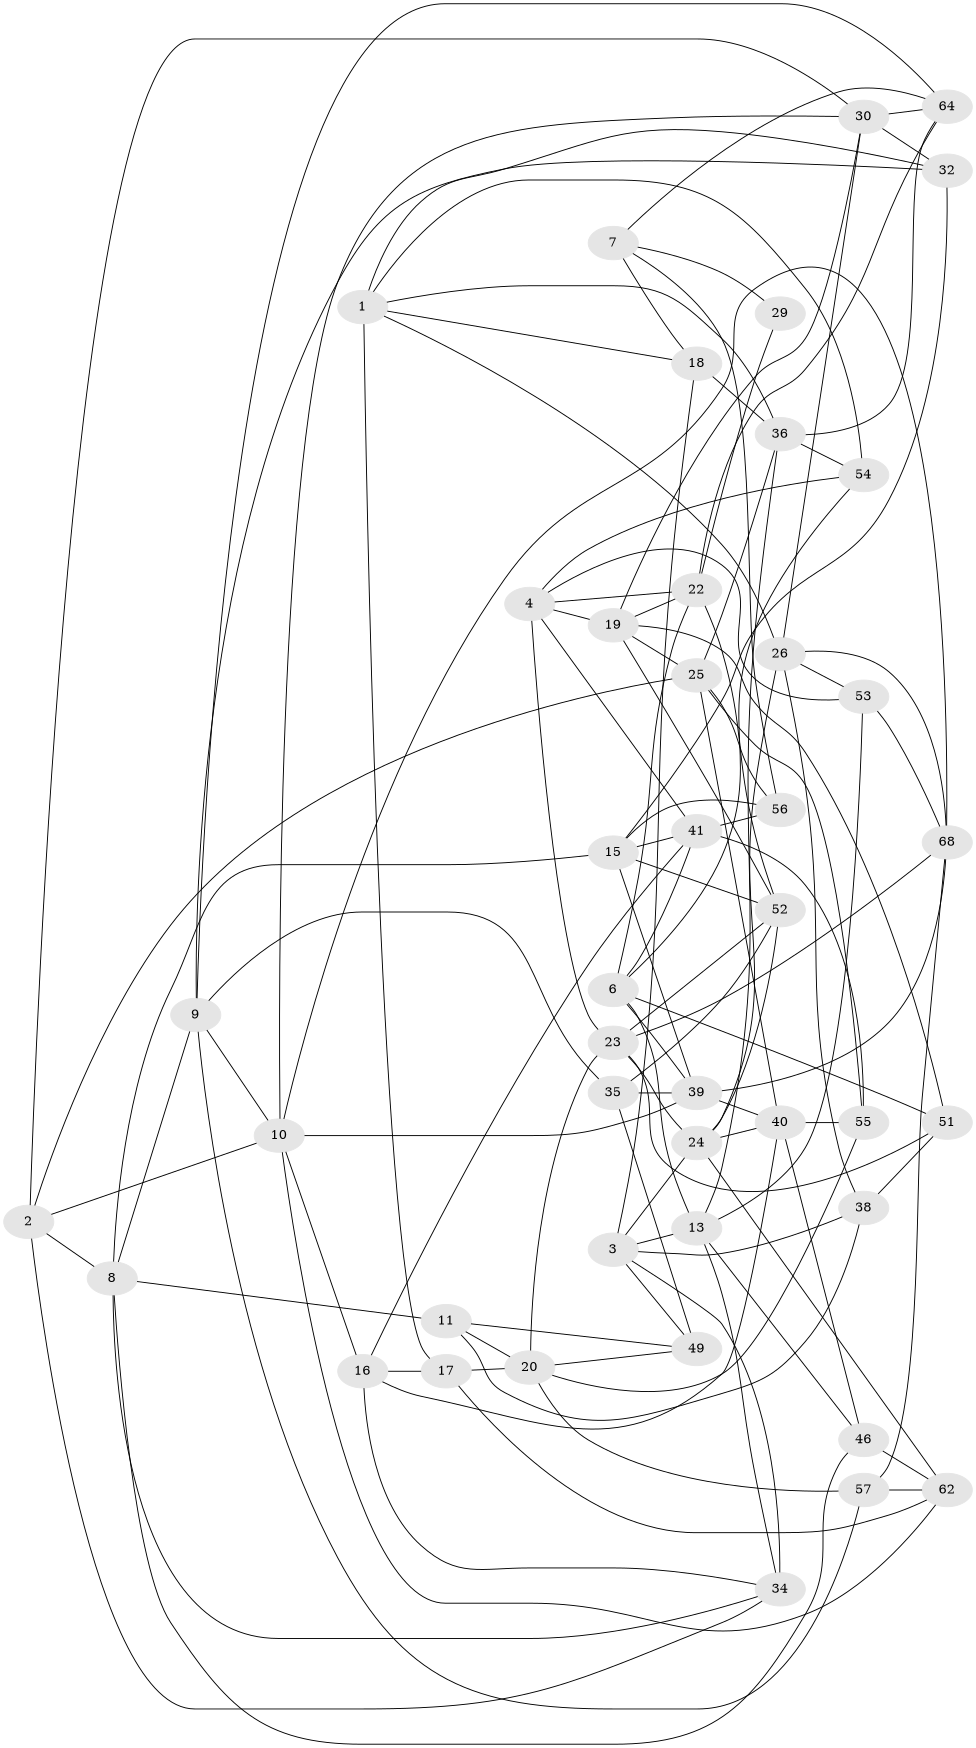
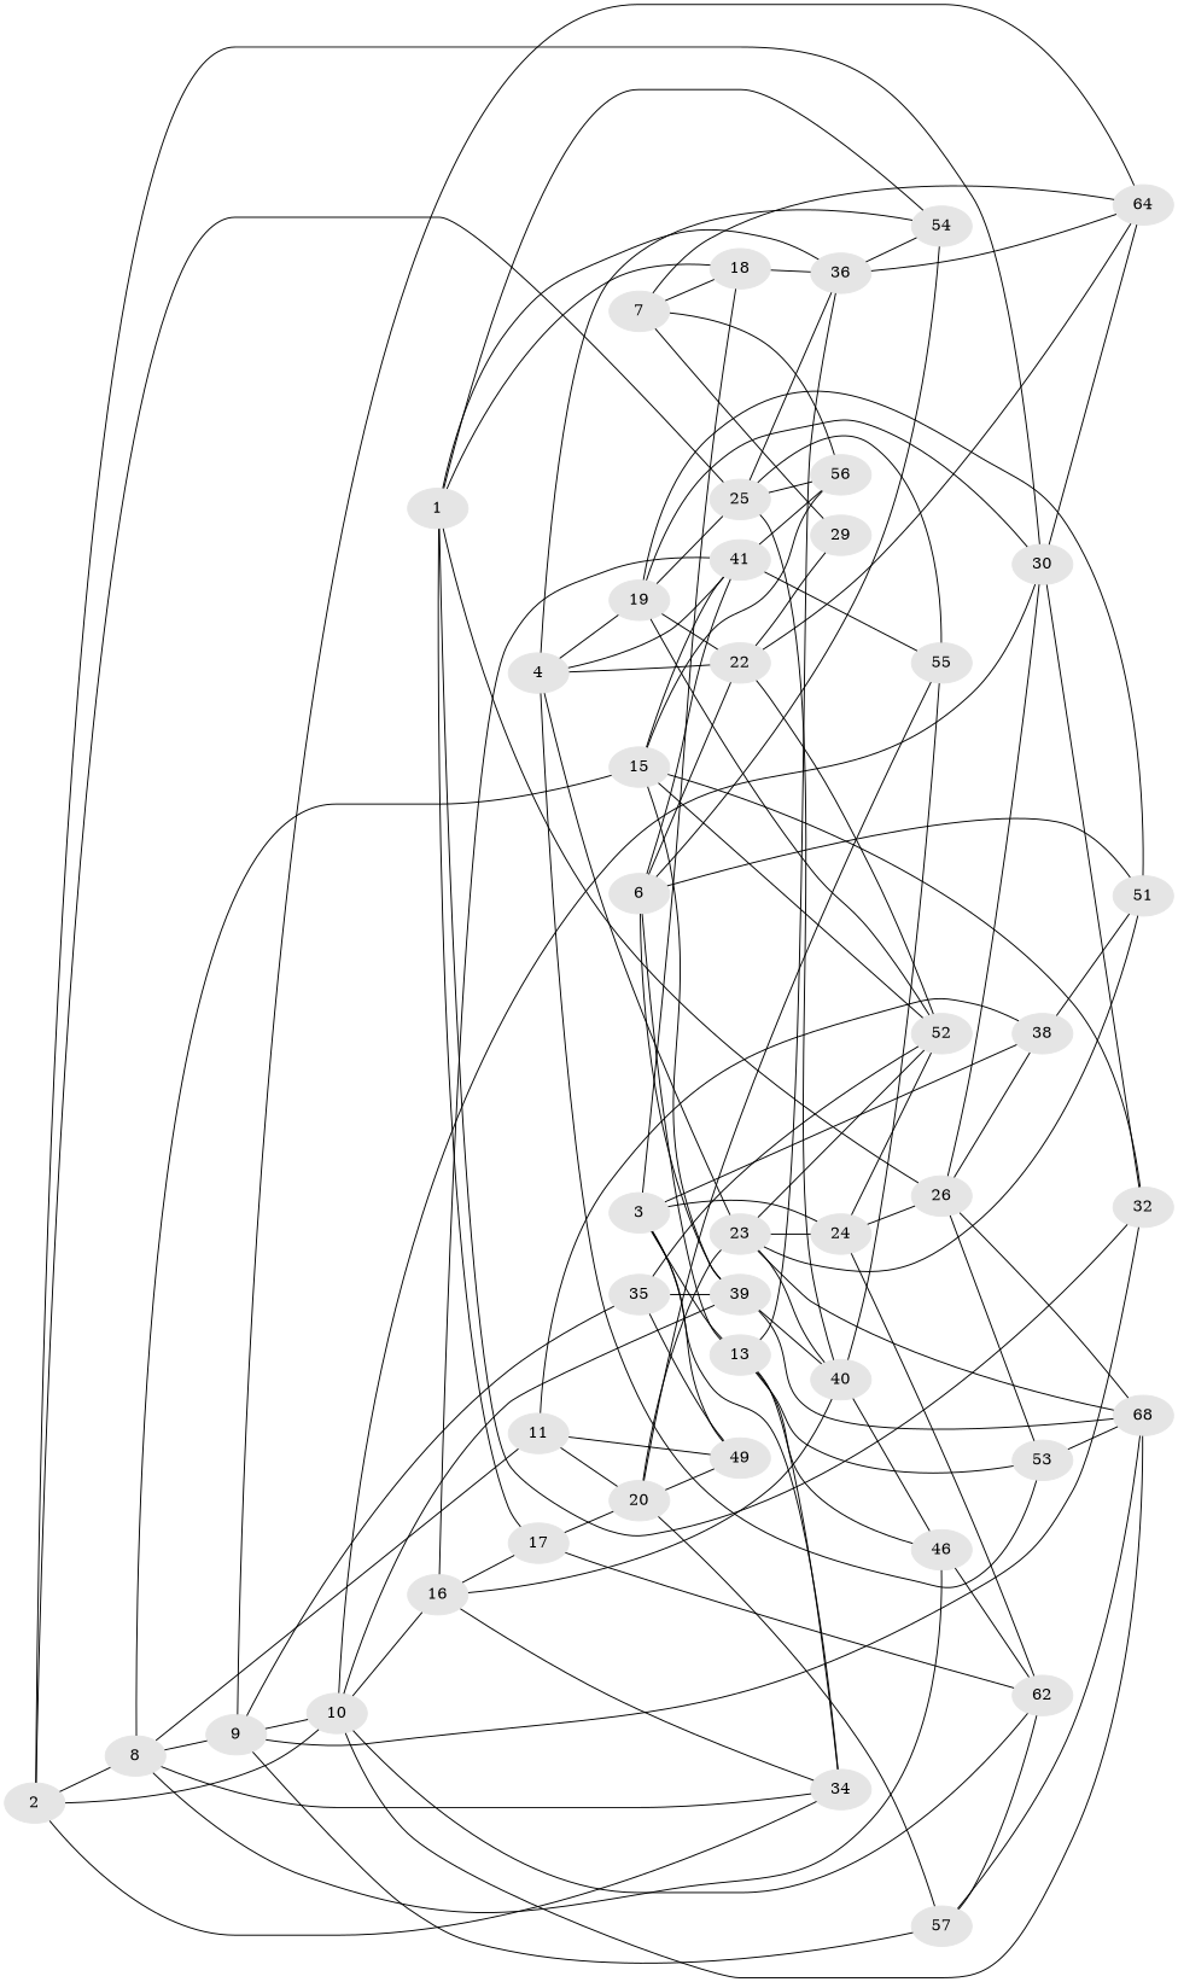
  graph {
    rankdir=LR
    node [color=gray90 style=filled]
    1 [super="+5"]
    17
    18
    26 [super="+74"]
    32
    36 [super="+37"]
    54
    62 [super="+67"]
    20 [super="+33"]
    30 [super="+44"]
    38
    53
    68 [super="+69"]
    64 [super="+65"]
    2 [super="+42"]
    8 [super="+75"]
    10 [super="+43"]
    25 [super="+27"]
    34 [super="+48"]
    9 [super="+28"]
    11
    15 [super="+21"]
    46
    39 [super="+70"]
    16 [super="+50"]
    56
    40 [super="+71"]
    55
    3 [super="+14"]
    13 [super="+63"]
    24 [super="+73"]
    49
    52 [super="+72"]
    51 [super="+60"]
    4 [super="+58"]
    19 [super="+31"]
    22 [super="+47"]
    23 [super="+66"]
    41 [super="+45"]
    29
    6 [super="+59"]
    7 [super="+61"]
    35
    57
    1 -- 17
    1 -- 18
    1 -- 26
    1 -- 32
    1 -- 36
    1 -- 54
    17 -- 62
    17 -- 20
    18 -- 36
    26 -- 30
    26 -- 38
    26 -- 53
    26 -- 68
    36 -- 54
    36 -- 64
    20 -- 55
    20 -- 49
    20 -- 23
    20 -- 57
    30 -- 32
    30 -- 64
    38 -- 51
    53 -- 68
    2 -- 30
    2 -- 8
    2 -- 10
    2 -- 25
    2 -- 34 [weight=2]
    8 -- 34
    8 -- 9
    8 -- 11
    8 -- 15
    8 -- 46
    10 -- 62
    10 -- 30
    10 -- 68
    10 -- 39
    10 -- 16
    25 -- 36
    25 -- 56
    25 -- 40
    25 -- 55
    9 -- 32
    9 -- 64
    9 -- 10
    9 -- 35
    9 -- 57
    11 -- 20
    11 -- 38
    11 -- 49
    15 -- 32
    15 -- 39
    15 -- 56
    15 -- 52
    15 -- 41
    46 -- 62
    39 -- 68
    39 -- 40
    16 -- 17
    16 -- 34
    16 -- 40
    16 -- 41
    40 -- 46
    40 -- 55
    3 -- 18
    3 -- 38
    3 -- 34
    3 -- 13
    3 -- 24
    3 -- 49
    13 -- 36
    13 -- 53
    13 -- 34
    13 -- 46
    24 -- 26
    24 -- 62
-   24 -- 40
+   23 -- 40
    24 -- 52
    4 -- 54
    4 -- 53
    4 -- 19
    4 -- 22
    4 -- 23
    4 -- 41
    19 -- 30
    19 -- 25
    19 -- 52
    19 -- 51
    19 -- 22
    22 -- 64
    22 -- 52
    22 -- 29
    23 -- 68
    23 -- 24
    23 -- 52
    23 -- 51
    41 -- 56
    41 -- 55
    6 -- 54
    6 -- 39
    6 -- 13
    6 -- 51
    6 -- 22
    6 -- 41
    7 -- 18
    7 -- 64 [weight=2]
    7 -- 56
    7 -- 29 [weight=2]
    35 -- 39
    35 -- 49
    35 -- 52
    57 -- 62
    57 -- 68
  }
